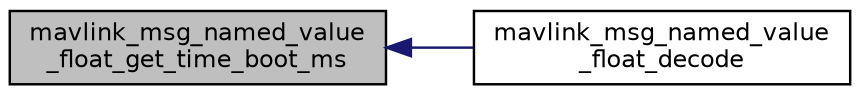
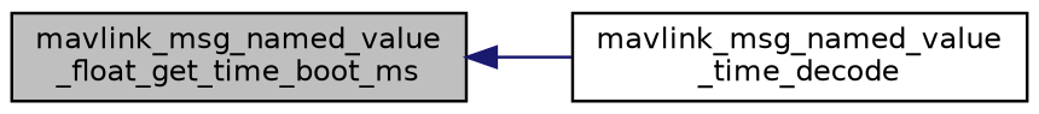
  digraph {
    rankdir=LR
    node [color=black fontname=Helvetica fontsize=10 shape=record style=filled]
    n1 [fillcolor=grey75 fontcolor=black height=0.2 label="mavlink_msg_named_value\l_float_get_time_boot_ms" width=0.4]
-   n2 [fillcolor=white height=0.2 label="mavlink_msg_named_value\l_float_decode" width=0.4]
+   n2 [fillcolor=white height=0.2 label="mavlink_msg_named_value\l_time_decode" width=0.4]
    n1 -> n2 [color=midnightblue dir=back fontname=Helvetica fontsize=10 labelfontname=Helvetica labelfontsize=10 style=solid]
  }
